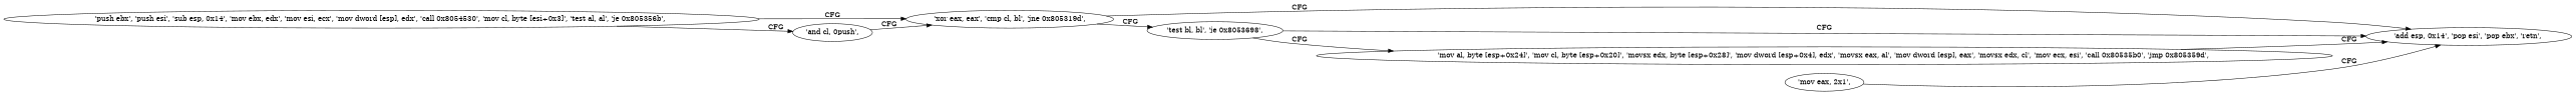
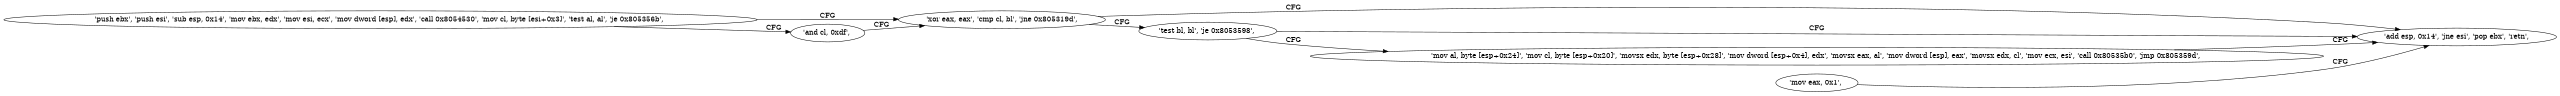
  digraph {
    rankdir=LR
    n1 [label="'push ebx', 'push esi', 'sub esp, 0x14', 'mov ebx, edx', 'mov esi, ecx', 'mov dword [esp], edx', 'call 0x8054530', 'mov cl, byte [esi+0x3]', 'test al, al', 'je 0x805356b', "]
    n2 [label="'xor eax, eax', 'cmp cl, bl', 'jne 0x805319d',"]
-   n3 [label="'and cl, 0push',"]
-   n4 [label="'add esp, 0x14', 'pop esi', 'pop ebx', 'retn', "]
-   n5 [label="'test bl, bl', 'je 0x8053698',"]
+   n3 [label="'and cl, 0xdf', "]
+   n4 [label="'add esp, 0x14', 'jne esi', 'pop ebx', 'retn',"]
+   n5 [label="'test bl, bl', 'je 0x8053598', "]
    n6 [label="'mov al, byte [esp+0x24]', 'mov cl, byte [esp+0x20]', 'movsx edx, byte [esp+0x28]', 'mov dword [esp+0x4], edx', 'movsx eax, al', 'mov dword [esp], eax', 'movsx edx, cl', 'mov ecx, esi', 'call 0x80535b0', 'jmp 0x805359d', "]
-   n7 [label="'mov eax, 2x1',"]
+   n7 [label="'mov eax, 0x1', "]
    n1 -> n2 [label=CFG]
    n1 -> n3 [label=CFG]
    n2 -> n4 [label=CFG]
    n2 -> n5 [label=CFG]
    n3 -> n2 [label=CFG]
    n5 -> n4 [label=CFG]
    n5 -> n6 [label=CFG]
    n6 -> n4 [label=CFG]
    n7 -> n4 [label=CFG]
  }
